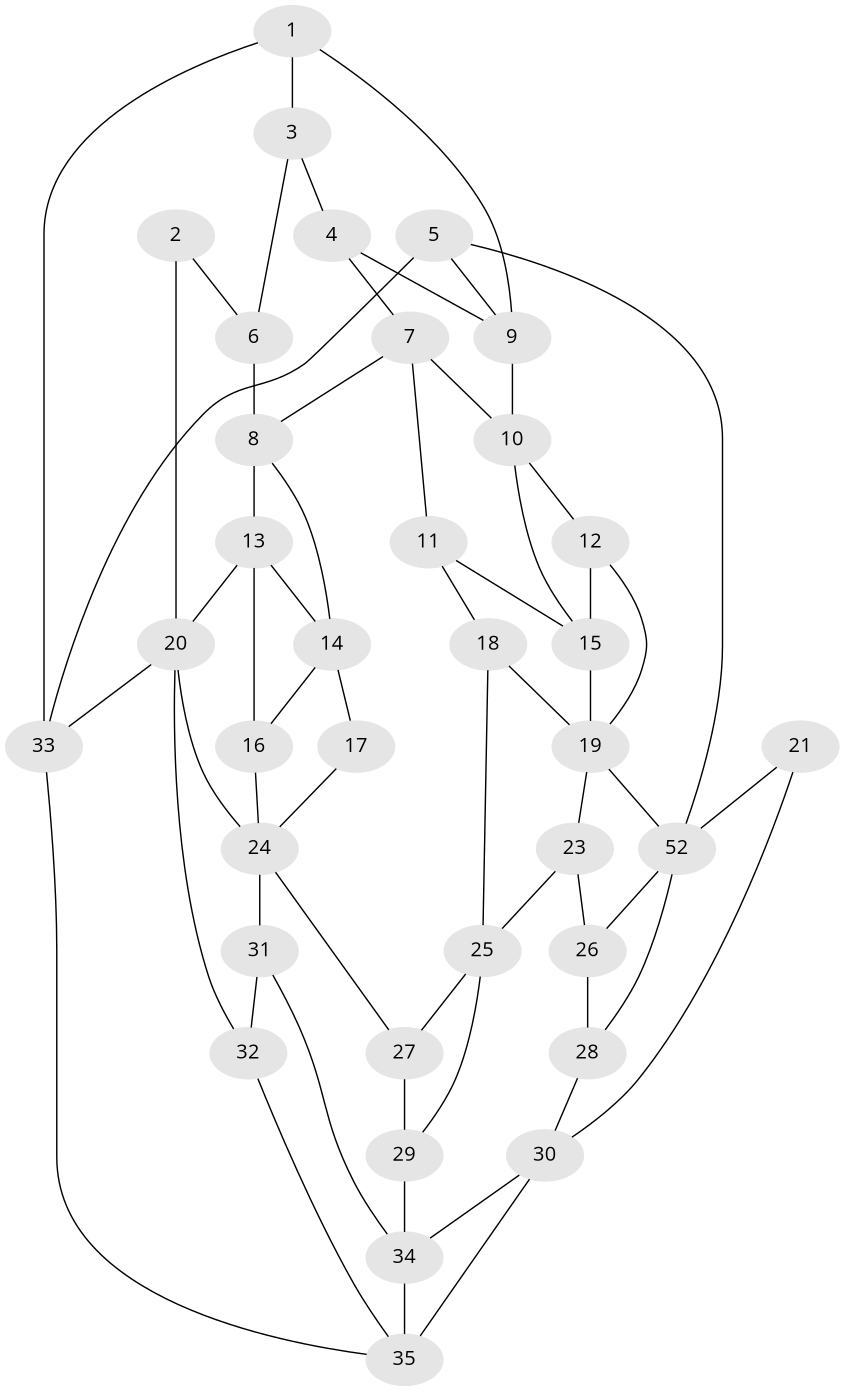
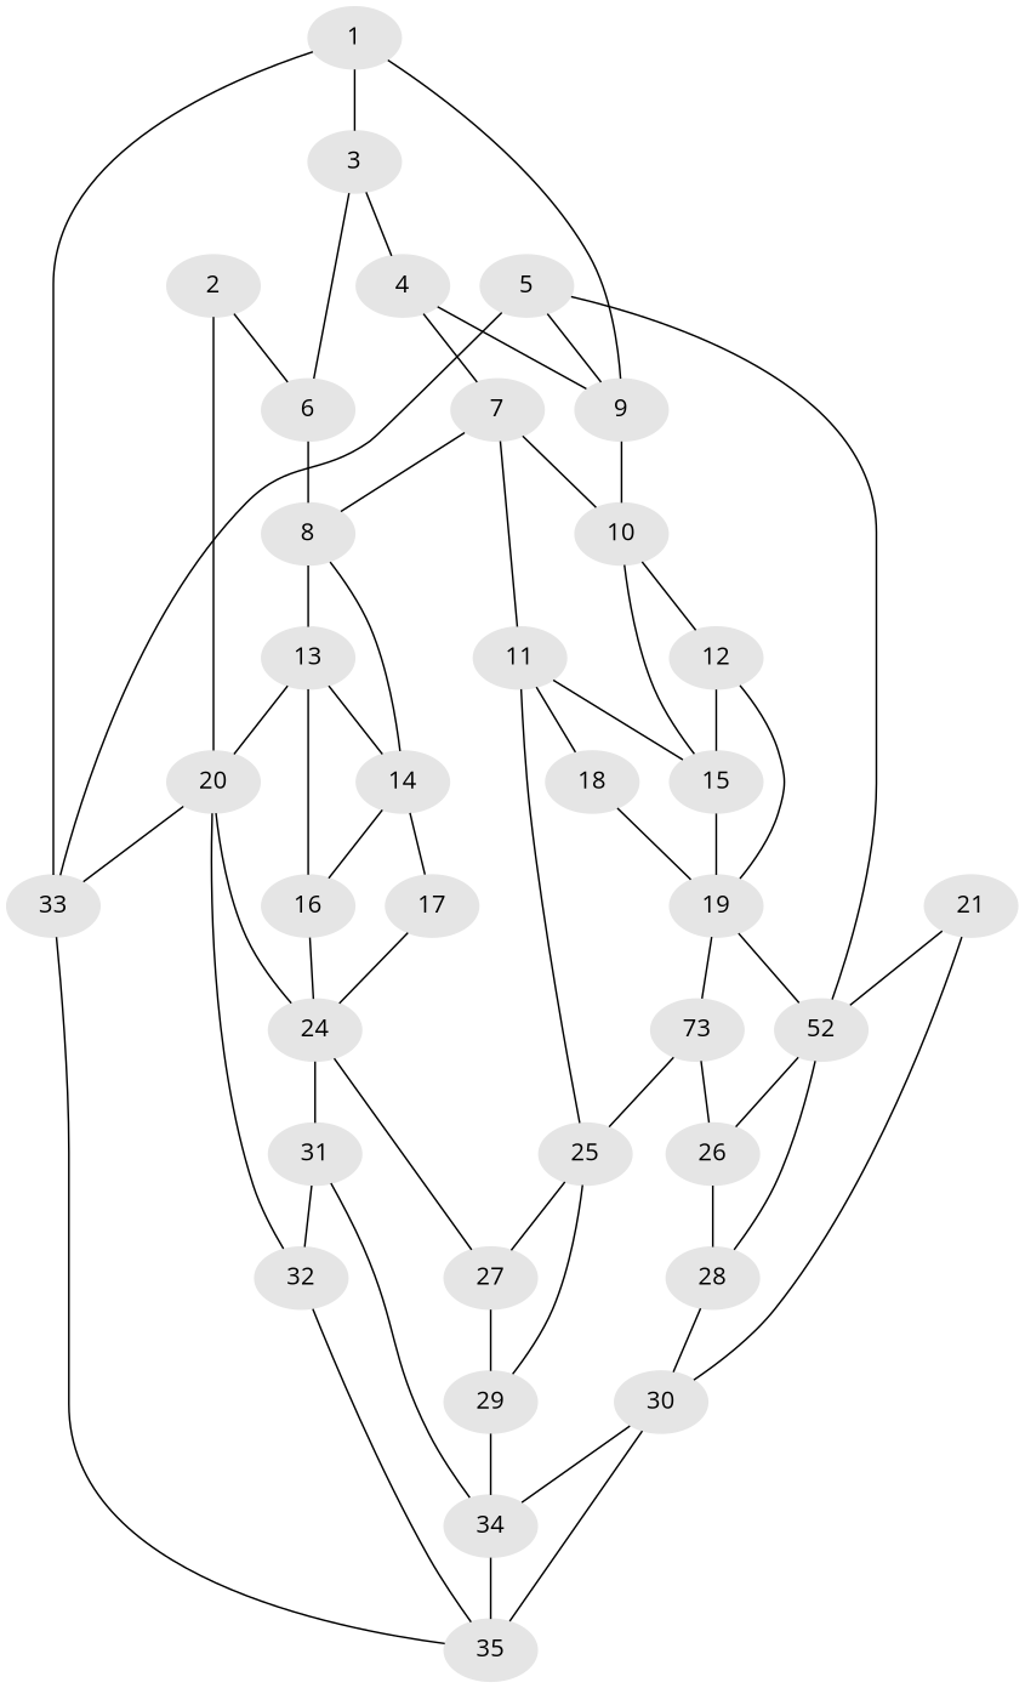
  graph {
    fontname="Open Sans"
    node [color=gray90 fontname="Open Sans" style=filled]
    edge [fontname="Open Sans" weight=1.0]
    1
    3
    9
    33
    6
    4
    10
    35
    2
    20
    8
    24
    32
    7
    11
    5
    n17 [label=52]
    26
    28
    13
    14
    12
    15
    18
    16
    17
    19
    25
-   23
+   23 [label=73]
    27
    31
    29
    21
    30
    34
    1 -- 3
    1 -- 9
    1 -- 33
    3 -- 6
    3 -- 4
    9 -- 10
    33 -- 35
    6 -- 8 [weight=2.0]
    4 -- 9
    4 -- 7
    10 -- 12
    10 -- 15
    2 -- 6
    2 -- 20
    20 -- 33 [weight=2.0]
    20 -- 24
    20 -- 32
    8 -- 13
    8 -- 14
    24 -- 27
    24 -- 31
    32 -- 35
    7 -- 10
    7 -- 8
    7 -- 11
    11 -- 15
    11 -- 18
    5 -- 9
    5 -- 33
    5 -- n17
    n17 -- 26
    n17 -- 28
    26 -- 28 [weight=2.0]
    28 -- 30
    13 -- 20
    13 -- 14
    13 -- 16
    14 -- 16
    14 -- 17 [weight=2.0]
    12 -- 15
    12 -- 19
    15 -- 19
    18 -- 19
-   18 -- 25
+   11 -- 25
    16 -- 24 [weight=2.0]
    17 -- 24 [weight=2.0]
    19 -- n17
    19 -- 23
    25 -- 27
    25 -- 29
    23 -- 26
    23 -- 25
    27 -- 29
    31 -- 32
    31 -- 34
    29 -- 34 [weight=2.0]
    21 -- n17
    21 -- 30
    30 -- 35
    30 -- 34
    34 -- 35 [weight=2.0]
  }
